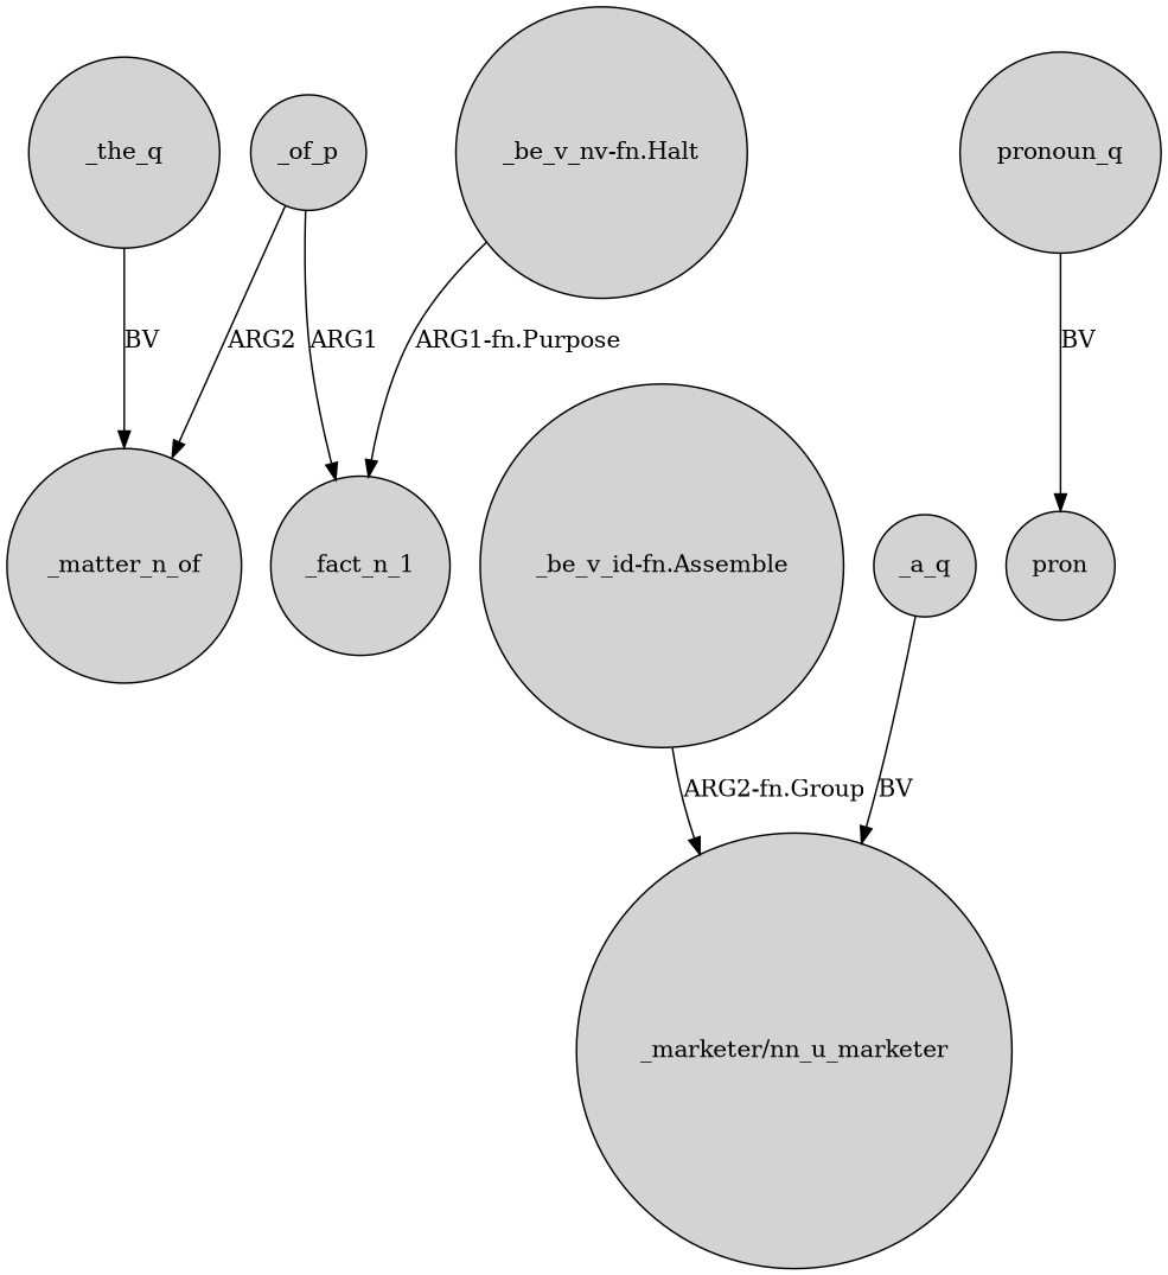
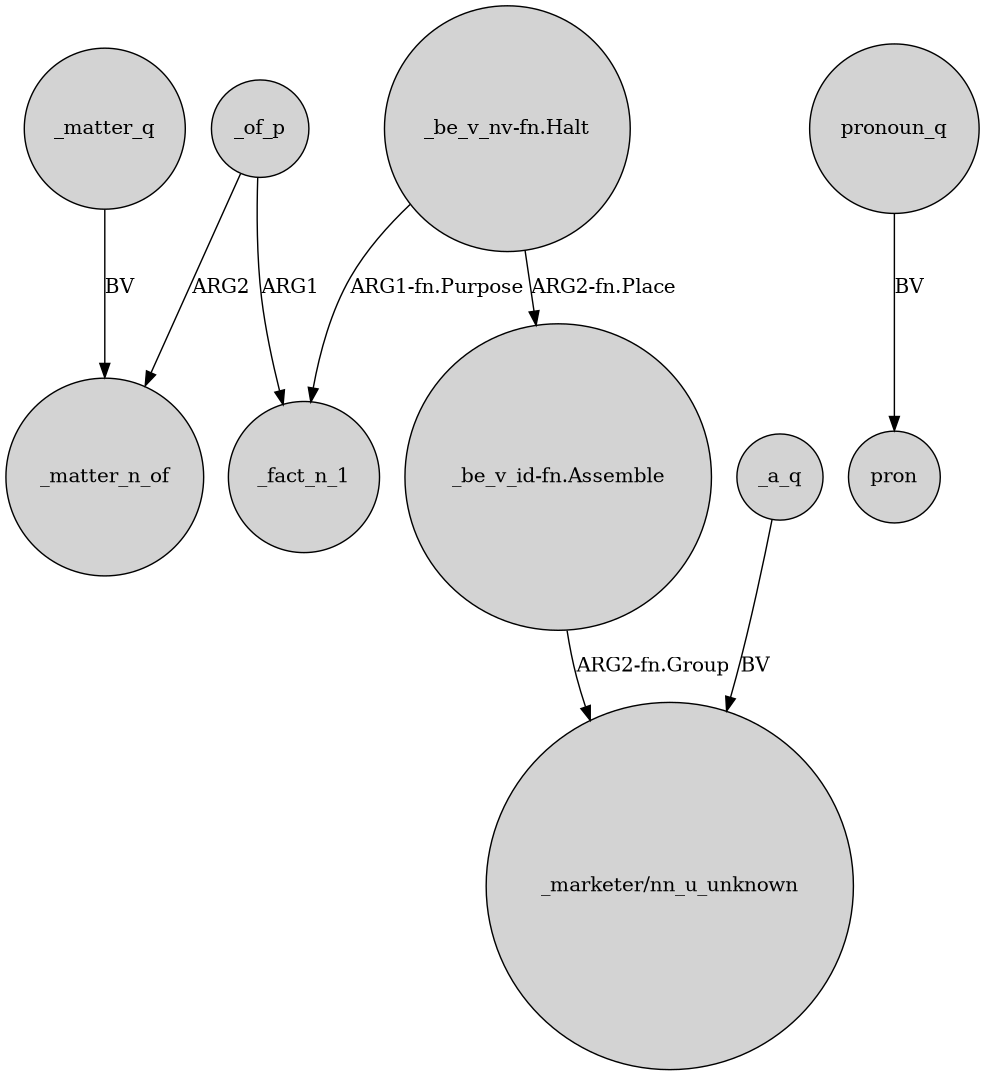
  digraph {
    node [shape=circle style=filled]
-   _the_q
+   _the_q [label=_matter_q]
    _matter_n_of
    "_be_v_nv-fn.Halt"
    _fact_n_1
    "_be_v_id-fn.Assemble"
-   "_marketer/nn_u_unknown" [label="_marketer/nn_u_marketer"]
+   "_marketer/nn_u_unknown"
    _of_p
    pronoun_q
    pron
    _a_q
    _the_q -> _matter_n_of [label=BV]
    "_be_v_nv-fn.Halt" -> _fact_n_1 [label="ARG1-fn.Purpose"]
+   "_be_v_nv-fn.Halt" -> "_be_v_id-fn.Assemble" [label="ARG2-fn.Place"]
    "_be_v_id-fn.Assemble" -> "_marketer/nn_u_unknown" [label="ARG2-fn.Group"]
    _of_p -> _matter_n_of [label=ARG2]
    _of_p -> _fact_n_1 [label=ARG1]
    pronoun_q -> pron [label=BV]
    _a_q -> "_marketer/nn_u_unknown" [label=BV]
  }
